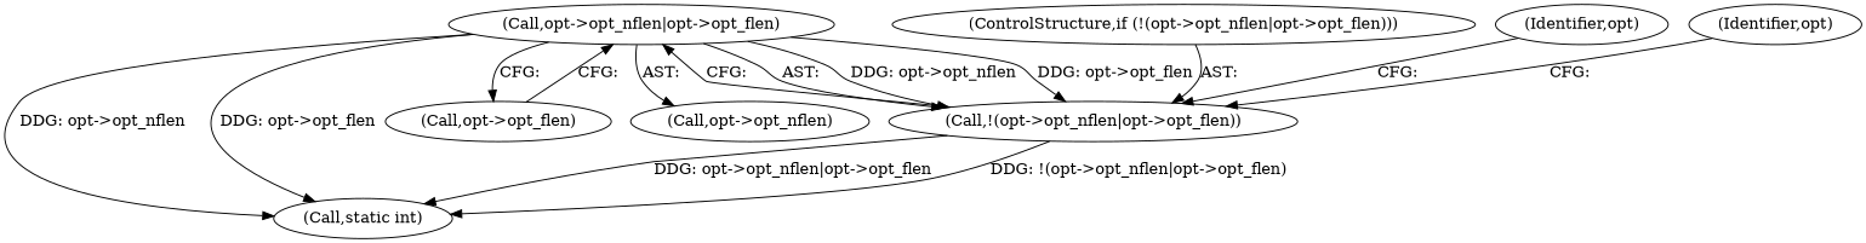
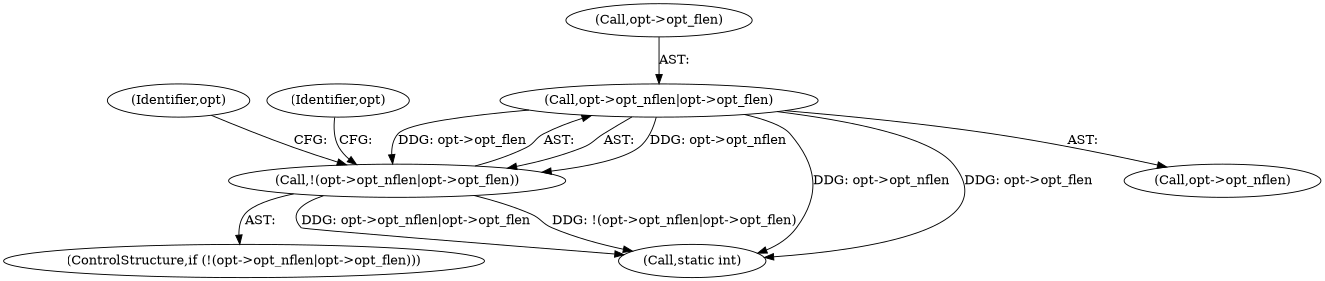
  digraph {
    n1 [label="(Call,opt->opt_nflen|opt->opt_flen)"]
    n2 [label="(Call,!(opt->opt_nflen|opt->opt_flen))"]
    n3 [label="(Call,static int)"]
    n4 [label="(Call,opt->opt_flen)"]
    n5 [label="(Call,opt->opt_nflen)"]
    n6 [label="(ControlStructure,if (!(opt->opt_nflen|opt->opt_flen)))"]
    n7 [label="(Identifier,opt)"]
    n8 [label="(Identifier,opt)"]
    n1 -> n2 [label="AST: "]
    n1 -> n2 [label="DDG: opt->opt_nflen"]
    n1 -> n2 [label="DDG: opt->opt_flen"]
    n1 -> n3 [label="DDG: opt->opt_nflen"]
    n1 -> n3 [label="DDG: opt->opt_flen"]
-   n1 -> n4 [label="CFG: "]
    n1 -> n5 [label="AST: "]
-   n2 -> n1 [label="CFG: "]
+   n2 -> n1 [label="AST: "]
    n2 -> n3 [label="DDG: opt->opt_nflen|opt->opt_flen"]
    n2 -> n3 [label="DDG: !(opt->opt_nflen|opt->opt_flen)"]
-   n6 -> n2 [label="AST: "]
-   n4 -> n1 [label="CFG: "]
+   n2 -> n6 [label="AST: "]
+   n4 -> n1 [label="AST: "]
    n7 -> n2 [label="CFG: "]
    n8 -> n2 [label="CFG: "]
  }
